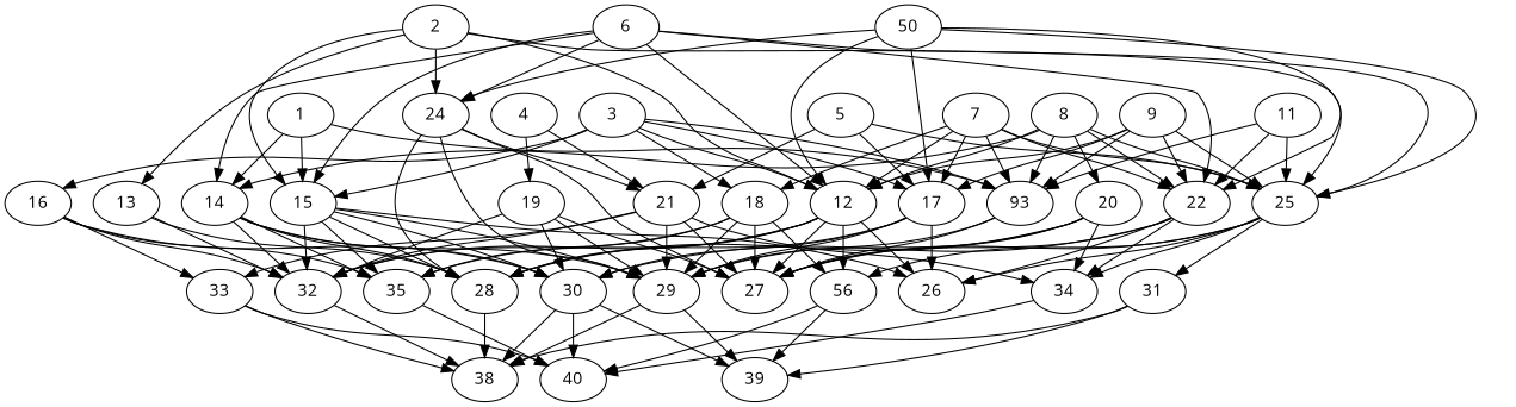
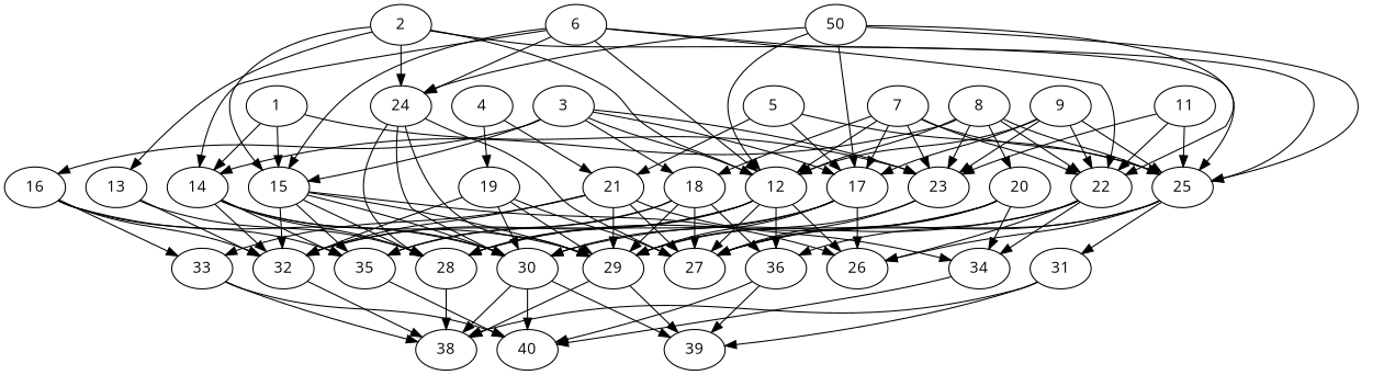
  digraph {
    fontname="Open Sans"
    node [alpha=0.12 fontname="Open Sans"]
    edge [fontname="Open Sans"]
    1 [alpha=0.02 expect_size=30523392]
    14 [alpha=0.19 expect_size=43114496]
    15 [expect_size=23737344]
-   23 [alpha=0.01 expect_size=40938496 label=93]
+   23 [alpha=0.01 expect_size=40938496]
    28 [alpha=0.03 expect_size=40074240]
    32 [alpha=0.17 expect_size=49022976]
    35 [alpha=0.02 expect_size=35000320]
    29 [alpha=0.16 expect_size=45628416]
    30 [expect_size=5822464]
    26 [alpha=0.03 expect_size=15765504]
    27 [expect_size=43821056]
    38 [alpha=0.17 expect_size=38030336]
    40 [alpha=0.18 expect_size=35110912]
    39 [alpha=0.07 expect_size=44967936]
    2 [alpha=0.05 expect_size=33401856]
    12 [alpha=0.10 expect_size=17459200]
    13 [alpha=0.18 expect_size=29769728]
    24 [alpha=0.16 expect_size=37236736]
    25 [alpha=0.06 expect_size=35169280]
-   36 [alpha=0.05 expect_size=48011264 label=56]
+   36 [alpha=0.05 expect_size=48011264]
    34 [alpha=0.03 expect_size=45585408]
    31 [expect_size=14255104]
    3 [alpha=0.06 expect_size=51905536]
    16 [expect_size=14245888]
    17 [alpha=0.18 expect_size=13746176]
    18 [alpha=0.02 expect_size=50264064]
    33 [expect_size=43912192]
    4 [expect_size=33384448]
    19 [alpha=0.03 expect_size=17204224]
    21 [alpha=0.15 expect_size=15476736]
    5 [alpha=0.16 expect_size=41098240]
    6 [alpha=0.20 expect_size=23863296]
    22 [alpha=0.18 expect_size=16178176]
    7 [alpha=0.15 expect_size=31331328]
    8 [alpha=0.06 expect_size=9083904]
    20 [alpha=0.04 expect_size=5301248]
    9 [alpha=0.15 expect_size=10671104]
    n38 [alpha=0.04 expect_size=13459456 label=50]
    11 [alpha=0.00 expect_size=12803072]
    1 -> 14
    1 -> 15
    1 -> 23
    14 -> 28
    14 -> 32
    14 -> 35
    14 -> 29
    14 -> 30
    15 -> 28
    15 -> 32
    15 -> 35
    15 -> 29
    15 -> 30
    15 -> 26
    23 -> 29
    23 -> 27
    28 -> 38
    32 -> 38
    35 -> 40
    29 -> 38
    29 -> 39
    30 -> 38
    30 -> 40
    30 -> 39
    2 -> 15
    2 -> 12
    2 -> 13
    2 -> 24
    2 -> 25
    12 -> 28
    12 -> 32
    12 -> 35
    12 -> 26
    12 -> 27
    12 -> 36
    13 -> 28
    13 -> 32
    24 -> 28
    24 -> 29
-   24 -> 21
+   24 -> 30
    24 -> 27
    25 -> 26
    25 -> 27
    25 -> 36
-   25 -> 34
    25 -> 31
    36 -> 40
    36 -> 39
    34 -> 40
    31 -> 38
    31 -> 39
    3 -> 15
    3 -> 23
    3 -> 12
    3 -> 16
    3 -> 17
    3 -> 18
    16 -> 32
    16 -> 35
    16 -> 30
    16 -> 33
    17 -> 28
    17 -> 29
    17 -> 30
    17 -> 26
    18 -> 32
    18 -> 35
    18 -> 29
    18 -> 27
    18 -> 36
    33 -> 38
    33 -> 40
    4 -> 19
    4 -> 21
    19 -> 32
    19 -> 29
    19 -> 30
    19 -> 27
    21 -> 32
    21 -> 29
    21 -> 27
    21 -> 34
    21 -> 33
    5 -> 25
    5 -> 17
    5 -> 21
    6 -> 14
    6 -> 15
    6 -> 12
    6 -> 24
    6 -> 25
    6 -> 22
    22 -> 30
    22 -> 26
    22 -> 27
    22 -> 34
    7 -> 23
    7 -> 12
    7 -> 25
    7 -> 17
    7 -> 18
    7 -> 22
    8 -> 14
    8 -> 23
    8 -> 12
    8 -> 25
    8 -> 22
    8 -> 20
    20 -> 28
    20 -> 29
    20 -> 27
    20 -> 34
    9 -> 23
    9 -> 12
    9 -> 25
    9 -> 17
    9 -> 22
    n38 -> 12
    n38 -> 24
    n38 -> 25
    n38 -> 17
    n38 -> 22
    11 -> 23
    11 -> 25
    11 -> 22
  }
